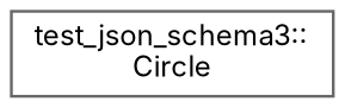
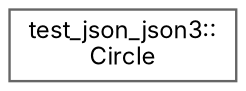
  digraph {
    rankdir=TB
    fontname=Inter
-   n1 [color=grey40 fillcolor=white fontname=Inter fontsize=10 height=0.2 label="test_json_schema3::\lCircle" shape=box style=filled width=0.4]
+   n1 [color=grey40 fillcolor=white fontname=Inter fontsize=10 height=0.2 label="test_json_json3::\lCircle" shape=box style=filled width=0.4]
  }
